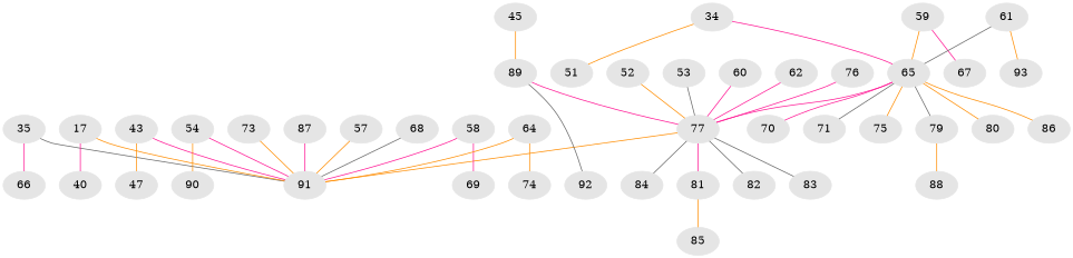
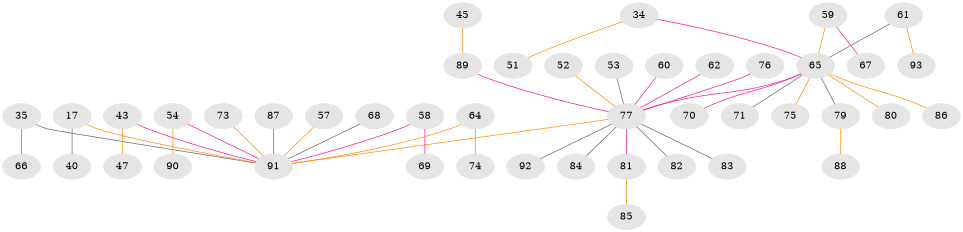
  graph {
    node [color=gray90 style=filled]
    edge [color=darkorange]
    34
    51
    65 [super="+8+10+12+55+14+28"]
    77 [super="+72+44+39+50"]
    70
    71
    75
    79
    80
    86
    35
    66
    91 [super="+30+48+56"]
    n14 [label=17]
    40
    43
    47
    81
    82
    83
    84
    92
    45
    89
    52
    53
    54
    90
    57
    58
    69
    59
    67
    60
    61
    93
    62
    64 [super="+24+32+63"]
    74
    88
    68
    73
    76
    85
    87
    34 -- 51
    34 -- 65 [color=deeppink]
    65 -- 77 [color=deeppink]
    65 -- 70 [color=deeppink]
    65 -- 71 [color=gray40]
    65 -- 75
    65 -- 79 [color=gray40]
    65 -- 80
    65 -- 86
    77 -- 91
    77 -- 81 [color=deeppink]
    77 -- 82 [color=gray40]
    77 -- 83 [color=gray40]
    77 -- 84 [color=gray40]
-   89 -- 92 [color=gray40]
+   77 -- 92 [color=gray40]
    79 -- 88
    35 -- 66 [color=deeppink]
    35 -- 91 [color=gray40]
    n14 -- 91
-   n14 -- 40 [color=deeppink]
+   n14 -- 40 [color=gray40]
    43 -- 91 [color=deeppink]
    43 -- 47
    81 -- 85
    45 -- 89
    89 -- 77 [color=deeppink]
    52 -- 77
    53 -- 77 [color=gray40]
    54 -- 91 [color=deeppink]
    54 -- 90
    57 -- 91
    58 -- 91 [color=deeppink]
    58 -- 69 [color=deeppink]
    59 -- 65
    59 -- 67 [color=deeppink]
    60 -- 77 [color=deeppink]
    61 -- 65 [color=gray40]
    61 -- 93
    62 -- 77 [color=deeppink]
    64 -- 91
    64 -- 74
    68 -- 91 [color=gray40]
    73 -- 91
    76 -- 77 [color=deeppink]
    87 -- 91 [color=deeppink]
  }
